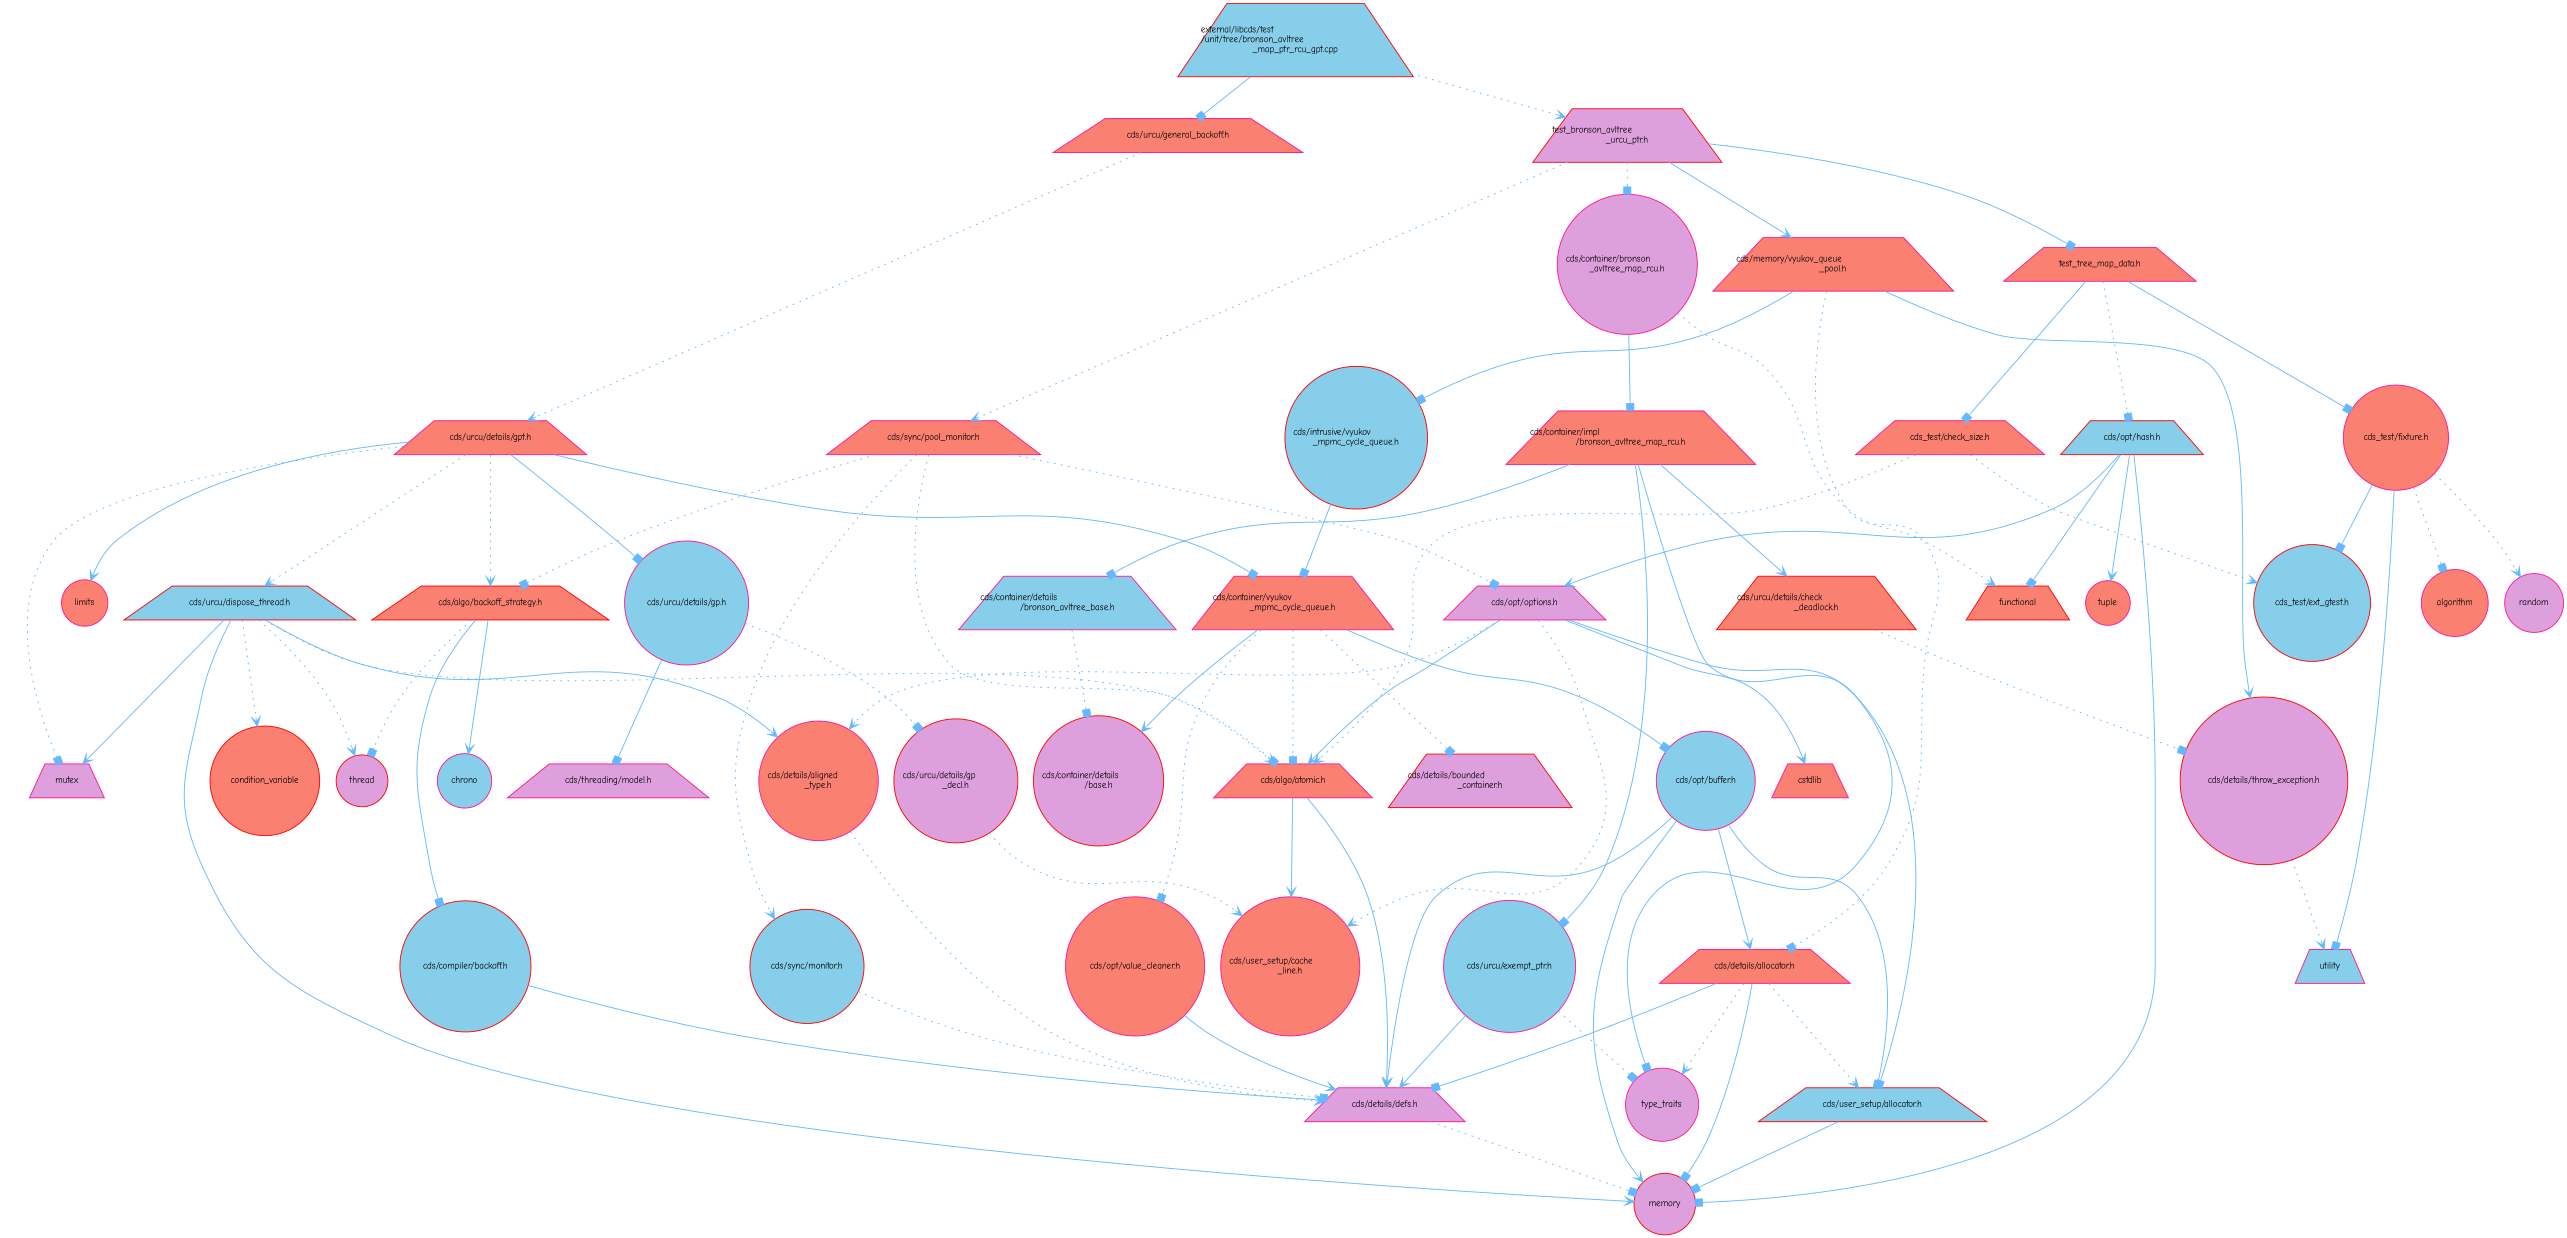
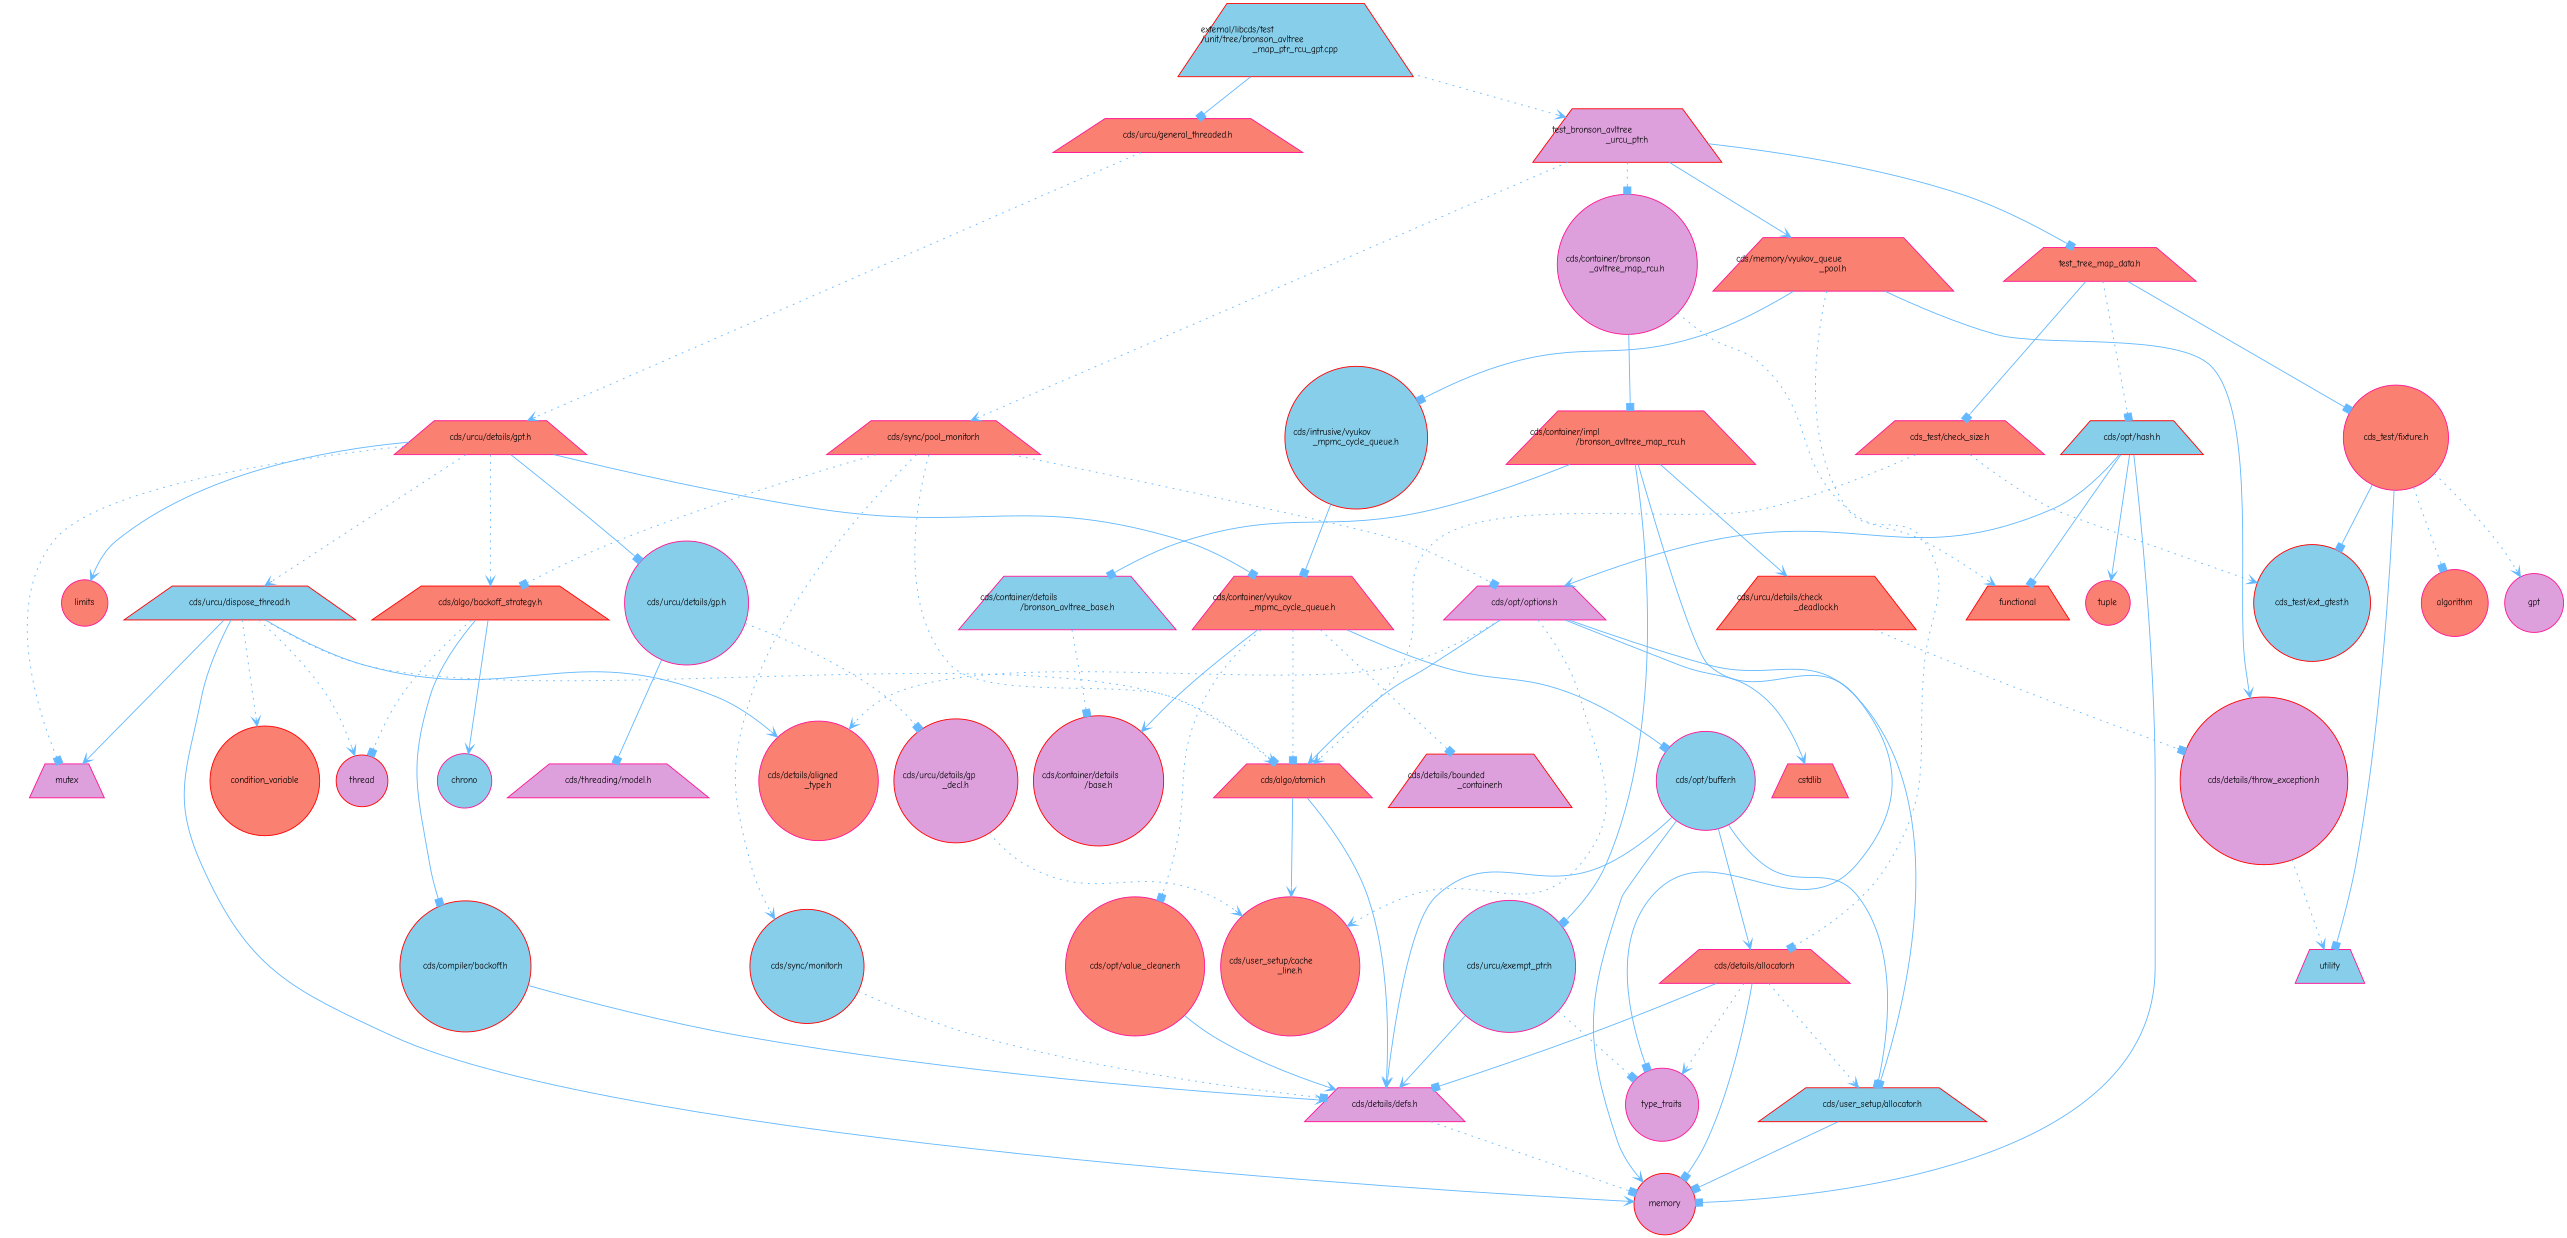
  digraph {
    fontname="Comic Neue"
    node [color=deeppink fillcolor=salmon fontname="Comic Neue" fontsize=10 shape=trapezium style=filled]
    edge [arrowhead=box color=steelblue1 fontname="Comic Neue" fontsize=10 labelfontname=Helvetica labelfontsize=10 style=solid]
    n1 [color=red fillcolor=skyblue fontcolor=black height=0.2 label="external/libcds/test\l/unit/tree/bronson_avltree\l_map_ptr_rcu_gpt.cpp" width=0.4]
-   n2 [height=0.2 label="cds/urcu/general_backoff.h" width=0.4]
+   n2 [height=0.2 label="cds/urcu/general_threaded.h" width=0.4]
    n3 [color=red fillcolor=plum height=0.2 label="test_bronson_avltree\l_urcu_ptr.h" width=0.4]
    n4 [height=0.2 label="cds/urcu/details/gpt.h" width=0.4]
    n5 [height=0.2 label="test_tree_map_data.h" width=0.4]
    n6 [fillcolor=plum height=0.2 label="cds/container/bronson\l_avltree_map_rcu.h" shape=circle width=0.4]
    n7 [height=0.2 label="cds/sync/pool_monitor.h" width=0.4]
    n8 [height=0.2 label="cds/memory/vyukov_queue\l_pool.h" width=0.4]
    n9 [fillcolor=plum height=0.2 label=mutex width=0.4]
    n10 [height=0.2 label=limits shape=circle width=0.4]
    n11 [fillcolor=skyblue height=0.2 label="cds/urcu/details/gp.h" shape=circle width=0.4]
    n12 [color=red fillcolor=skyblue height=0.2 label="cds/urcu/dispose_thread.h" width=0.4]
    n13 [color=red height=0.2 label="cds/algo/backoff_strategy.h" width=0.4]
    n14 [height=0.2 label="cds/container/vyukov\l_mpmc_cycle_queue.h" width=0.4]
    n15 [color=red fillcolor=plum height=0.2 label="cds/urcu/details/gp\l_decl.h" shape=circle width=0.4]
    n16 [fillcolor=plum height=0.2 label="cds/threading/model.h" width=0.4]
    n17 [color=red fillcolor=plum height=0.2 label=memory shape=circle width=0.4]
    n18 [color=red fillcolor=plum height=0.2 label=thread shape=circle width=0.4]
    n19 [color=red height=0.2 label=condition_variable shape=circle width=0.4]
    n20 [height=0.2 label="cds/details/aligned\l_type.h" shape=circle width=0.4]
    n21 [height=0.2 label="cds/algo/atomic.h" width=0.4]
    n22 [fillcolor=skyblue height=0.2 label=chrono shape=circle width=0.4]
    n23 [color=red fillcolor=skyblue height=0.2 label="cds/compiler/backoff.h" shape=circle width=0.4]
    n24 [color=red fillcolor=plum height=0.2 label="cds/container/details\l/base.h" shape=circle width=0.4]
    n25 [fillcolor=skyblue height=0.2 label="cds/opt/buffer.h" shape=circle width=0.4]
    n26 [height=0.2 label="cds/opt/value_cleaner.h" shape=circle width=0.4]
    n27 [color=red fillcolor=plum height=0.2 label="cds/details/bounded\l_container.h" width=0.4]
    n28 [height=0.2 label="cds/user_setup/cache\l_line.h" shape=circle width=0.4]
    n29 [fillcolor=plum height=0.2 label="cds/details/defs.h" width=0.4]
    n30 [fillcolor=skyblue height=0.2 label=utility width=0.4]
    n31 [color=red fillcolor=skyblue height=0.2 label="cds/user_setup/allocator.h" width=0.4]
    n32 [height=0.2 label="cds/details/allocator.h" width=0.4]
    n33 [fillcolor=plum height=0.2 label=type_traits shape=circle width=0.4]
    n34 [height=0.2 label="cds_test/check_size.h" width=0.4]
    n35 [height=0.2 label="cds_test/fixture.h" shape=circle width=0.4]
    n36 [color=red fillcolor=skyblue height=0.2 label="cds/opt/hash.h" width=0.4]
    n37 [color=red height=0.2 label=functional width=0.4]
    n38 [height=0.2 label="cds/container/impl\l/bronson_avltree_map_rcu.h" width=0.4]
    n39 [fillcolor=plum height=0.2 label="cds/opt/options.h" width=0.4]
    n40 [color=red fillcolor=skyblue height=0.2 label="cds/sync/monitor.h" shape=circle width=0.4]
    n41 [color=red fillcolor=plum height=0.2 label="cds/details/throw_exception.h" shape=circle width=0.4]
    n42 [color=red fillcolor=skyblue height=0.2 label="cds/intrusive/vyukov\l_mpmc_cycle_queue.h" shape=circle width=0.4]
    n43 [color=red fillcolor=skyblue height=0.2 label="cds_test/ext_gtest.h" shape=circle width=0.4]
    n44 [height=0.2 label=algorithm shape=circle width=0.4]
-   n45 [fillcolor=plum height=0.2 label=random shape=circle width=0.4]
+   n45 [fillcolor=plum height=0.2 label=gpt shape=circle width=0.4]
    n46 [height=0.2 label=tuple shape=circle width=0.4]
    n47 [height=0.2 label=cstdlib width=0.4]
    n48 [fillcolor=skyblue height=0.2 label="cds/container/details\l/bronson_avltree_base.h" width=0.4]
    n49 [color=red height=0.2 label="cds/urcu/details/check\l_deadlock.h" width=0.4]
    n50 [fillcolor=skyblue height=0.2 label="cds/urcu/exempt_ptr.h" shape=circle width=0.4]
    n1 -> n2
    n1 -> n3 [arrowhead=vee style=dotted]
    n2 -> n4 [arrowhead=vee style=dotted]
    n3 -> n5
    n3 -> n6 [style=dotted]
    n3 -> n7 [arrowhead=vee style=dotted]
    n3 -> n8 [arrowhead=vee]
    n4 -> n9 [style=dotted]
    n4 -> n10 [arrowhead=vee]
    n4 -> n11
    n4 -> n12 [arrowhead=vee style=dotted]
    n4 -> n13 [arrowhead=vee style=dotted]
    n4 -> n14
    n5 -> n34
    n5 -> n35
    n5 -> n36 [style=dotted]
    n6 -> n37 [arrowhead=vee style=dotted]
    n6 -> n38
    n7 -> n13 [style=dotted]
    n7 -> n21 [arrowhead=vee style=dotted]
    n7 -> n39 [style=dotted]
    n7 -> n40 [arrowhead=vee style=dotted]
    n8 -> n32 [style=dotted]
    n8 -> n41 [arrowhead=vee]
    n8 -> n42
    n11 -> n15 [style=dotted]
    n11 -> n16
    n12 -> n9 [arrowhead=vee]
    n12 -> n17 [arrowhead=vee]
    n12 -> n18 [arrowhead=vee style=dotted]
    n12 -> n19 [arrowhead=vee style=dotted]
    n12 -> n20 [arrowhead=vee]
    n12 -> n21 [style=dotted]
    n13 -> n18 [style=dotted]
    n13 -> n22 [arrowhead=vee]
    n13 -> n23
    n14 -> n21 [style=dotted]
    n14 -> n24 [arrowhead=vee]
    n14 -> n25
    n14 -> n26 [style=dotted]
    n14 -> n27 [style=dotted]
    n15 -> n28 [arrowhead=vee style=dotted]
-   n20 -> n29 [arrowhead=vee style=dotted]
    n21 -> n28 [arrowhead=vee]
    n21 -> n29 [arrowhead=vee]
    n23 -> n29 [arrowhead=vee]
    n25 -> n17 [arrowhead=vee]
    n25 -> n29 [arrowhead=vee]
    n25 -> n31
    n25 -> n32 [arrowhead=vee]
    n26 -> n29 [arrowhead=vee]
    n29 -> n17 [style=dotted]
    n31 -> n17
    n32 -> n17
    n32 -> n29
    n32 -> n31 [arrowhead=vee style=dotted]
    n32 -> n33 [arrowhead=vee style=dotted]
    n34 -> n21 [arrowhead=vee style=dotted]
    n34 -> n43 [arrowhead=vee style=dotted]
    n35 -> n30
    n35 -> n43
    n35 -> n44 [style=dotted]
    n35 -> n45 [arrowhead=vee style=dotted]
    n36 -> n17
    n36 -> n37
    n36 -> n39 [arrowhead=vee]
    n36 -> n46 [arrowhead=vee]
    n38 -> n33
    n38 -> n48
    n38 -> n49 [arrowhead=vee]
    n38 -> n50
    n39 -> n20 [arrowhead=vee style=dotted]
    n39 -> n21 [arrowhead=vee]
    n39 -> n28 [arrowhead=vee style=dotted]
    n39 -> n31
    n39 -> n47 [arrowhead=vee]
    n40 -> n29 [style=dotted]
    n41 -> n30 [arrowhead=vee style=dotted]
    n42 -> n14
    n48 -> n24 [style=dotted]
    n49 -> n41 [style=dotted]
    n50 -> n29 [arrowhead=vee]
    n50 -> n33 [style=dotted]
  }
